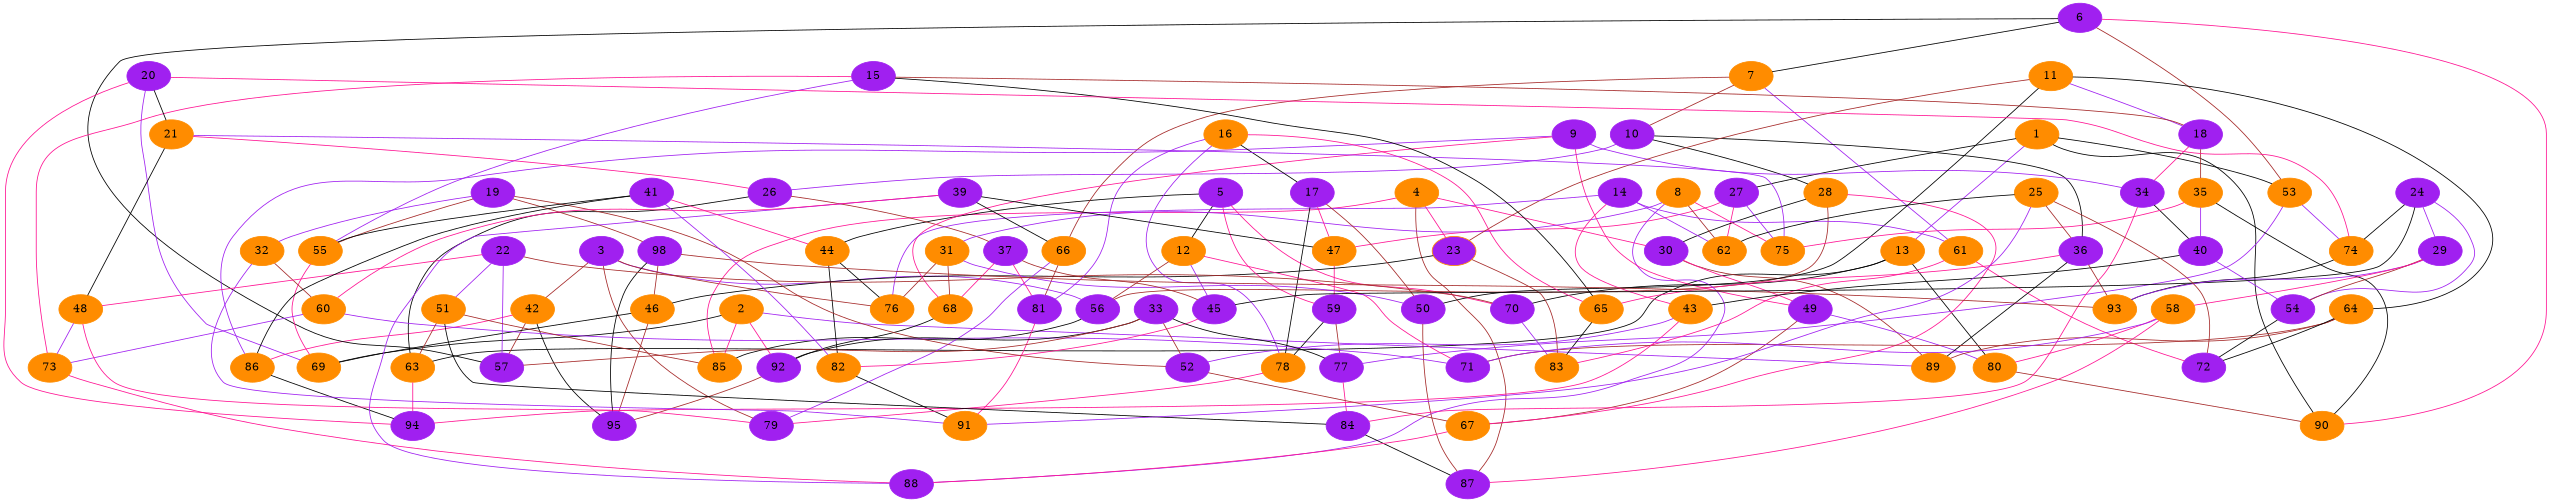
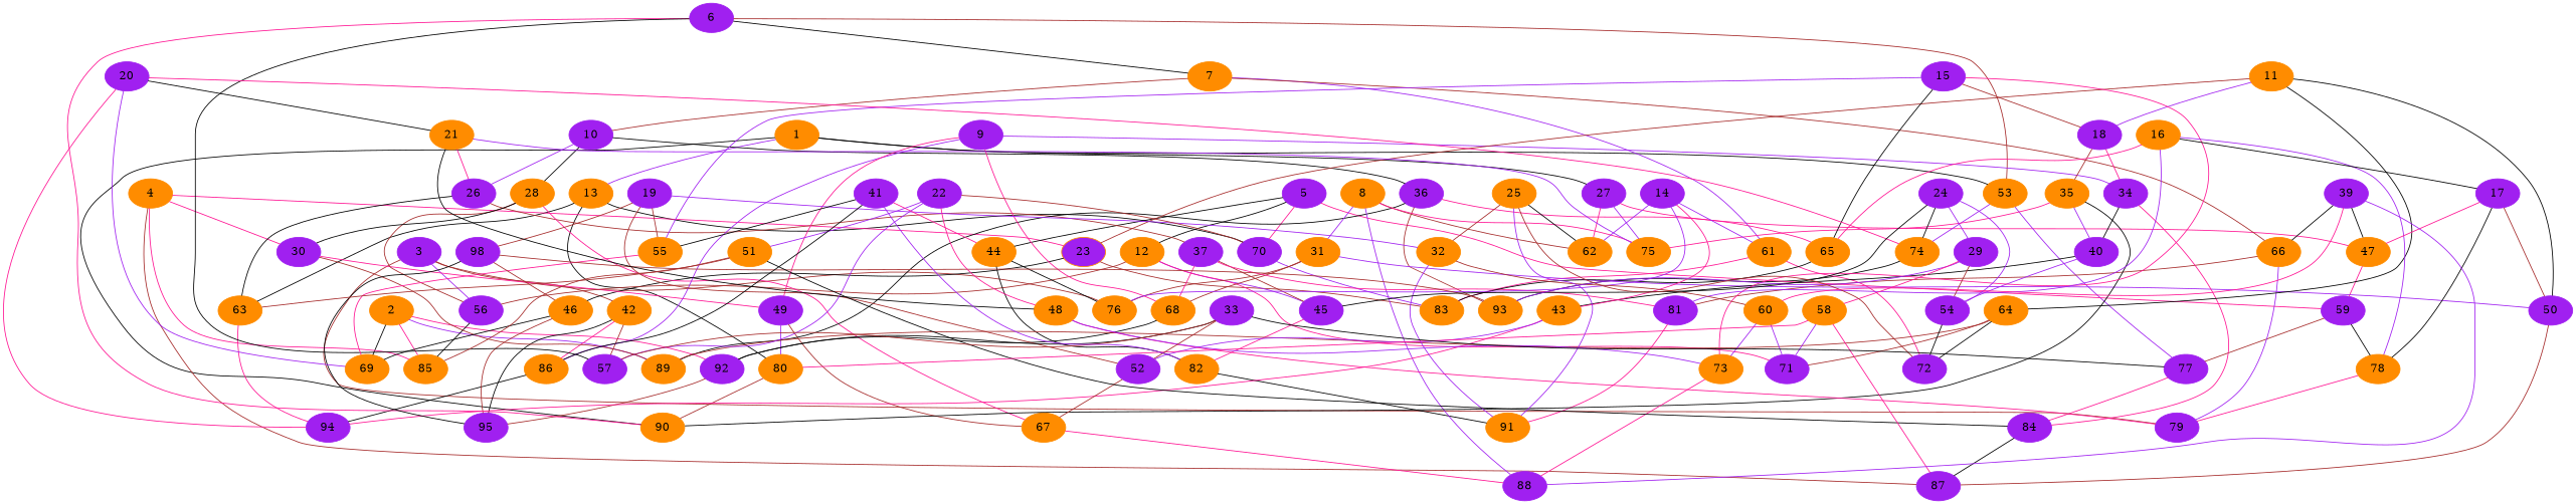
  graph {
    node [color=darkorange style=filled]
    edge [color=black]
    1
    13
    27 [color=purple]
    53
    90
    70 [color=purple]
    63
    80
    62
    75
    47
    74
    77 [color=purple]
    2
    69
    85
    89
    92 [color=purple]
    95 [color=purple]
    3 [color=purple]
    42
    56 [color=purple]
    76
    79 [color=purple]
    57 [color=purple]
    86
    4
    23 [fillcolor=purple]
    30 [color=purple]
    87 [color=purple]
    46
    83
    49 [color=purple]
    5 [color=purple]
    12
    44
    59 [color=purple]
    45 [color=purple]
    71 [color=purple]
    82
    78
    6 [color=purple]
    7
    10 [color=purple]
    61
    66
    26 [color=purple]
    28
    36 [color=purple]
    72 [color=purple]
    81 [color=purple]
    8
    31
    88 [color=purple]
    68
    50 [color=purple]
    9 [color=purple]
    34 [color=purple]
    40 [color=purple]
    84 [color=purple]
    67
    94 [color=purple]
    37 [color=purple]
    65
    93
    11
    18 [color=purple]
    64
    35
    14 [color=purple]
    43
    52 [color=purple]
    15 [color=purple]
    55
    73
    16
    17 [color=purple]
    91
    19 [color=purple]
    32
    n81 [color=purple label=98]
    60
    20 [color=purple]
    21
    48
    22 [color=purple]
    51
    24 [color=purple]
    29 [color=purple]
    54 [color=purple]
    58
    25
    33 [color=purple]
    39 [color=purple]
    41 [color=purple]
    1 -- 13 [color=purple]
    1 -- 27
    1 -- 53
    1 -- 90
    13 -- 70
    13 -- 63
    13 -- 80
    27 -- 62 [color=deeppink]
    27 -- 75 [color=purple]
    27 -- 47 [color=deeppink]
    53 -- 74 [color=purple]
    53 -- 77 [color=purple]
    70 -- 83 [color=purple]
    63 -- 94 [color=deeppink]
    80 -- 90 [color=brown]
    47 -- 59 [color=deeppink]
    74 -- 93
    77 -- 84 [color=deeppink]
    2 -- 69
    2 -- 85 [color=deeppink]
    2 -- 89 [color=purple]
    2 -- 92 [color=deeppink]
    92 -- 95 [color=brown]
    3 -- 42 [color=brown]
    3 -- 56 [color=purple]
    3 -- 76 [color=brown]
    3 -- 79 [color=brown]
    42 -- 95
    42 -- 57 [color=brown]
    42 -- 86 [color=deeppink]
    56 -- 85
    86 -- 94
    4 -- 85 [color=deeppink]
    4 -- 23 [color=deeppink]
    4 -- 30 [color=deeppink]
    4 -- 87 [color=brown]
    23 -- 46
    23 -- 83 [color=brown]
    30 -- 89 [color=brown]
    30 -- 49 [color=deeppink]
    46 -- 69
    46 -- 95 [color=brown]
    49 -- 80 [color=purple]
    49 -- 67 [color=brown]
    5 -- 70 [color=deeppink]
    5 -- 12
    5 -- 44
    5 -- 59 [color=deeppink]
    12 -- 56 [color=brown]
    12 -- 45 [color=purple]
    12 -- 71 [color=deeppink]
    44 -- 76
    44 -- 82
    59 -- 77 [color=brown]
    59 -- 78
    45 -- 82 [color=deeppink]
    82 -- 91
    78 -- 79 [color=deeppink]
    6 -- 53 [color=brown]
    6 -- 90 [color=deeppink]
    6 -- 57
    6 -- 7
    7 -- 10 [color=brown]
    7 -- 61 [color=purple]
    7 -- 66 [color=brown]
    10 -- 26 [color=purple]
    10 -- 28
    10 -- 36
    61 -- 83 [color=deeppink]
    61 -- 72 [color=deeppink]
    66 -- 79 [color=purple]
    66 -- 81 [color=brown]
    26 -- 63
    26 -- 37 [color=brown]
    28 -- 56 [color=brown]
    28 -- 30
    28 -- 67 [color=deeppink]
    36 -- 89
    36 -- 65 [color=deeppink]
    36 -- 93 [color=brown]
    81 -- 91 [color=deeppink]
    8 -- 62 [color=brown]
    8 -- 75 [color=deeppink]
    8 -- 31 [color=purple]
    8 -- 88 [color=purple]
    31 -- 76 [color=brown]
    31 -- 68 [color=brown]
    31 -- 50 [color=purple]
    68 -- 92
    50 -- 87 [color=brown]
    9 -- 86 [color=purple]
    9 -- 49 [color=deeppink]
    9 -- 68 [color=deeppink]
    9 -- 34 [color=purple]
    34 -- 40
    34 -- 84 [color=deeppink]
    40 -- 43
    40 -- 54 [color=purple]
    84 -- 87
    67 -- 88 [color=deeppink]
    37 -- 45 [color=brown]
    37 -- 81 [color=deeppink]
    37 -- 68 [color=deeppink]
    65 -- 83
    11 -- 23 [color=brown]
    11 -- 50
    11 -- 18 [color=purple]
    11 -- 64
    18 -- 34 [color=deeppink]
    18 -- 35 [color=brown]
    64 -- 89 [color=brown]
    64 -- 71 [color=brown]
    64 -- 72
    35 -- 90
    35 -- 75 [color=deeppink]
    35 -- 40 [color=purple]
    14 -- 62 [color=purple]
    14 -- 76 [color=purple]
    14 -- 61 [color=purple]
    14 -- 43 [color=deeppink]
    43 -- 94 [color=deeppink]
    43 -- 52 [color=purple]
    52 -- 67 [color=brown]
    15 -- 65
    15 -- 18 [color=brown]
    15 -- 55 [color=purple]
    15 -- 73 [color=deeppink]
    55 -- 69 [color=deeppink]
    73 -- 88 [color=deeppink]
    16 -- 78 [color=purple]
    16 -- 81 [color=purple]
    16 -- 65 [color=deeppink]
    16 -- 17
    17 -- 47 [color=deeppink]
    17 -- 78
    17 -- 50 [color=brown]
    19 -- 52 [color=brown]
    19 -- 55 [color=brown]
    19 -- 32 [color=purple]
    19 -- n81 [color=brown]
    32 -- 91 [color=purple]
    32 -- 60 [color=brown]
    n81 -- 95
    n81 -- 46 [color=brown]
    n81 -- 93 [color=brown]
    60 -- 71 [color=purple]
    60 -- 73 [color=purple]
    20 -- 74 [color=deeppink]
    20 -- 69 [color=purple]
    20 -- 94 [color=deeppink]
    20 -- 21
    21 -- 75 [color=purple]
    21 -- 26 [color=deeppink]
    21 -- 48
    48 -- 79 [color=deeppink]
    48 -- 73 [color=purple]
    22 -- 70 [color=brown]
    22 -- 57 [color=purple]
    22 -- 48 [color=deeppink]
    22 -- 51 [color=purple]
    51 -- 63 [color=brown]
    51 -- 85 [color=brown]
    51 -- 84
    24 -- 74
    24 -- 45
    24 -- 29 [color=purple]
    24 -- 54 [color=purple]
    29 -- 93 [color=purple]
    29 -- 54 [color=brown]
    29 -- 58 [color=deeppink]
    54 -- 72
    58 -- 80 [color=deeppink]
    58 -- 87 [color=deeppink]
    58 -- 71 [color=purple]
    25 -- 62
    25 -- 72 [color=brown]
    25 -- 91 [color=purple]
-   25 -- 36 [color=brown]
+   25 -- 32 [color=brown]
    33 -- 77
    33 -- 92
    33 -- 57 [color=brown]
    33 -- 52 [color=brown]
    39 -- 47
    39 -- 66
    39 -- 88 [color=purple]
    39 -- 60 [color=deeppink]
    41 -- 86
    41 -- 44 [color=deeppink]
    41 -- 82 [color=purple]
    41 -- 55
  }
